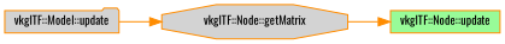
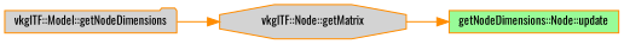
  digraph {
    fontname=Oswald
    rankdir=RL
    node [color=darkorange fillcolor=lightgrey fontname=Oswald fontsize=10 style=filled]
    edge [color=darkorange dir=back fontname=Oswald fontsize=10 labelfontname=Helvetica labelfontsize=10 style=solid]
    n1 [fontcolor=black height=0.2 label="vkglTF::Node::getMatrix" shape=octagon width=0.4]
-   n2 [height=0.2 label="vkglTF::Model::update" shape=folder width=0.4]
-   n3 [fillcolor=palegreen height=0.2 label="vkglTF::Node::update" shape=box width=0.4]
+   n2 [height=0.2 label="vkglTF::Model::getNodeDimensions" shape=folder width=0.4]
+   n3 [fillcolor=palegreen height=0.2 label="getNodeDimensions::Node::update" shape=box width=0.4]
    n1 -> n2
    n3 -> n1
  }
